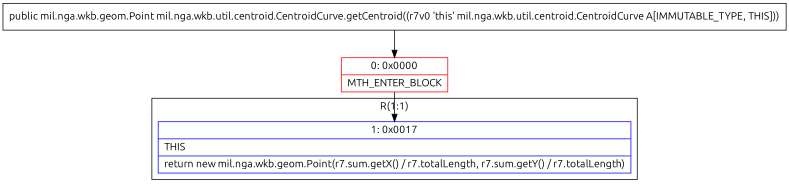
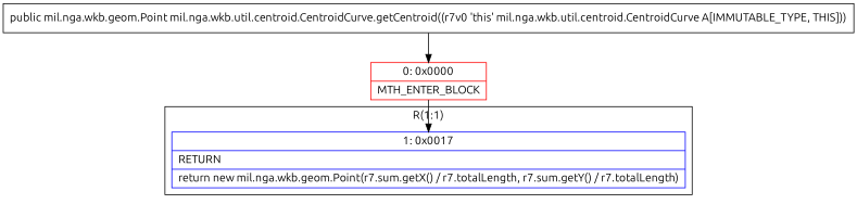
  digraph {
    fontname=Ubuntu
    node [shape=record fontname=Ubuntu]
    edge [fontname=Ubuntu]
-   n1 [color=blue label="{1\:\ 0x0017|THIS\l|return new mil.nga.wkb.geom.Point(r7.sum.getX() \/ r7.totalLength, r7.sum.getY() \/ r7.totalLength)\l}"]
+   n1 [color=blue label="{1\:\ 0x0017|RETURN\l|return new mil.nga.wkb.geom.Point(r7.sum.getX() \/ r7.totalLength, r7.sum.getY() \/ r7.totalLength)\l}"]
    n2 [color=red label="{0\:\ 0x0000|MTH_ENTER_BLOCK\l}"]
    n3 [label="{public mil.nga.wkb.geom.Point mil.nga.wkb.util.centroid.CentroidCurve.getCentroid((r7v0 'this' mil.nga.wkb.util.centroid.CentroidCurve A[IMMUTABLE_TYPE, THIS])) }"]
    subgraph cluster_1 {
      label="R(1:1)"
      n1
    }
    n2 -> n1
    n3 -> n2
  }
